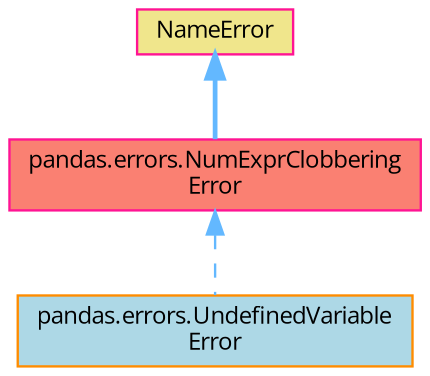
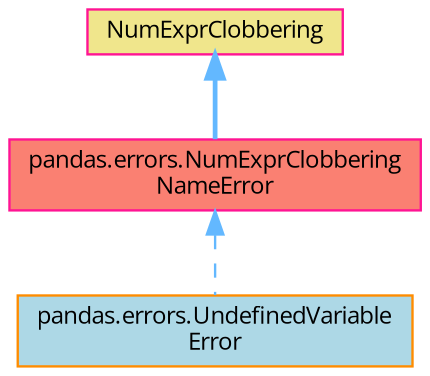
  digraph {
    fontname="Open Sans"
    node [color=deeppink fontname="Open Sans" fontsize=10 shape=box style=filled]
    edge [color=steelblue1 dir=back fontname="Open Sans" fontsize=10 labelfontname=Helvetica labelfontsize=10]
-   n1 [fillcolor=khaki fontcolor=black height=0.2 label=NameError width=0.4]
-   n2 [fillcolor=salmon height=0.2 label="pandas.errors.NumExprClobbering\lError" width=0.4]
+   n1 [fillcolor=khaki fontcolor=black height=0.2 label=NumExprClobbering width=0.4]
+   n2 [fillcolor=salmon height=0.2 label="pandas.errors.NumExprClobbering\lNameError" width=0.4]
    n3 [color=darkorange fillcolor=lightblue height=0.2 label="pandas.errors.UndefinedVariable\lError" width=0.4]
    n1 -> n2 [style=bold]
    n2 -> n3 [style=dashed]
  }
